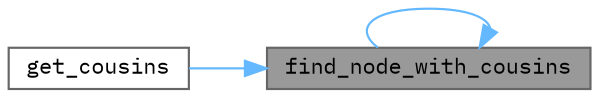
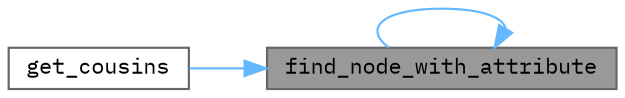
  digraph {
    rankdir=RL
    fontname="IBM Plex Mono"
    node [fontname="IBM Plex Mono" fontsize=10 shape=box style=filled]
    edge [color=steelblue1 dir=back fontname="IBM Plex Mono" fontsize=10 labelfontname=Helvetica labelfontsize=10 style=solid]
-   n1 [color=gray40 fillcolor=grey60 fontcolor=black height=0.2 label=find_node_with_cousins width=0.4]
+   n1 [color=gray40 fillcolor=grey60 fontcolor=black height=0.2 label=find_node_with_attribute width=0.4]
    n2 [color=grey40 fillcolor=white height=0.2 label=get_cousins width=0.4]
    n1 -> n1
    n1 -> n2
  }
